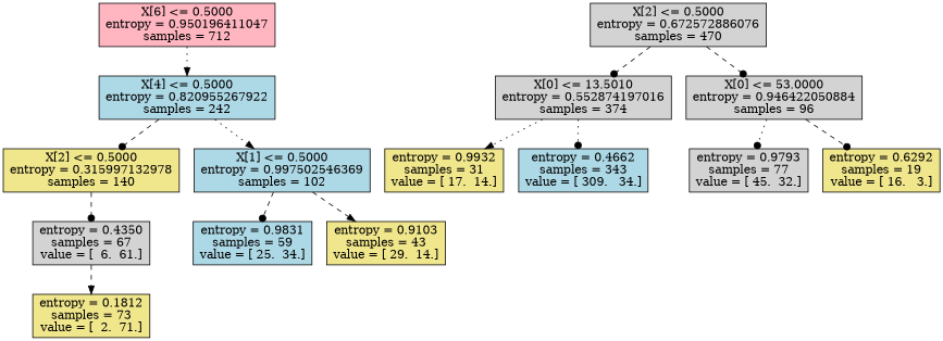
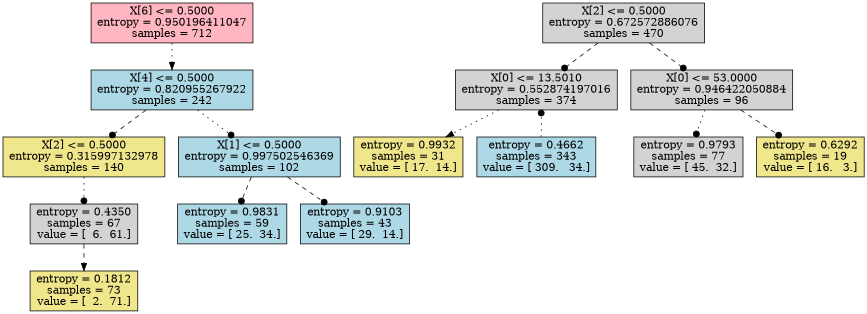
  digraph {
    node [fillcolor=lightblue shape=box style=filled]
    edge [arrowhead=dot style=dashed]
    n1 [fillcolor=lightpink label="X[6] <= 0.5000\nentropy = 0.950196411047\nsamples = 712"]
    n2 [label="X[4] <= 0.5000\nentropy = 0.820955267922\nsamples = 242"]
    n3 [fillcolor=khaki label="X[2] <= 0.5000\nentropy = 0.315997132978\nsamples = 140"]
    n4 [label="X[1] <= 0.5000\nentropy = 0.997502546369\nsamples = 102"]
    n5 [fillcolor=lightgrey label="X[2] <= 0.5000\nentropy = 0.672572886076\nsamples = 470"]
    n6 [fillcolor=lightgrey label="X[0] <= 13.5010\nentropy = 0.552874197016\nsamples = 374"]
    n7 [fillcolor=lightgrey label="X[0] <= 53.0000\nentropy = 0.946422050884\nsamples = 96"]
    n8 [fillcolor=lightgrey label="entropy = 0.4350\nsamples = 67\nvalue = [  6.  61.]"]
    n9 [label="entropy = 0.9831\nsamples = 59\nvalue = [ 25.  34.]"]
-   n10 [fillcolor=khaki label="entropy = 0.9103\nsamples = 43\nvalue = [ 29.  14.]"]
+   n10 [label="entropy = 0.9103\nsamples = 43\nvalue = [ 29.  14.]"]
    n11 [fillcolor=khaki label="entropy = 0.1812\nsamples = 73\nvalue = [  2.  71.]"]
    n12 [fillcolor=khaki label="entropy = 0.9932\nsamples = 31\nvalue = [ 17.  14.]"]
    n13 [label="entropy = 0.4662\nsamples = 343\nvalue = [ 309.   34.]"]
    n14 [fillcolor=lightgrey label="entropy = 0.9793\nsamples = 77\nvalue = [ 45.  32.]"]
    n15 [fillcolor=khaki label="entropy = 0.6292\nsamples = 19\nvalue = [ 16.   3.]"]
    n1 -> n2 [arrowhead=normal style=dotted]
    n2 -> n3
-   n2 -> n4 [arrowhead=normal style=dotted]
-   n3 -> n8
+   n2 -> n4 [style=dotted]
+   n3 -> n8 [style=dotted]
    n4 -> n9
-   n4 -> n10 [arrowhead=normal]
+   n4 -> n10
    n5 -> n6
    n5 -> n7
    n6 -> n12 [arrowhead=normal style=dotted]
-   n6 -> n13 [style=dotted]
+   n13 -> n6 [style=dotted]
    n7 -> n14 [style=dotted]
    n7 -> n15
    n8 -> n11 [arrowhead=normal]
  }
